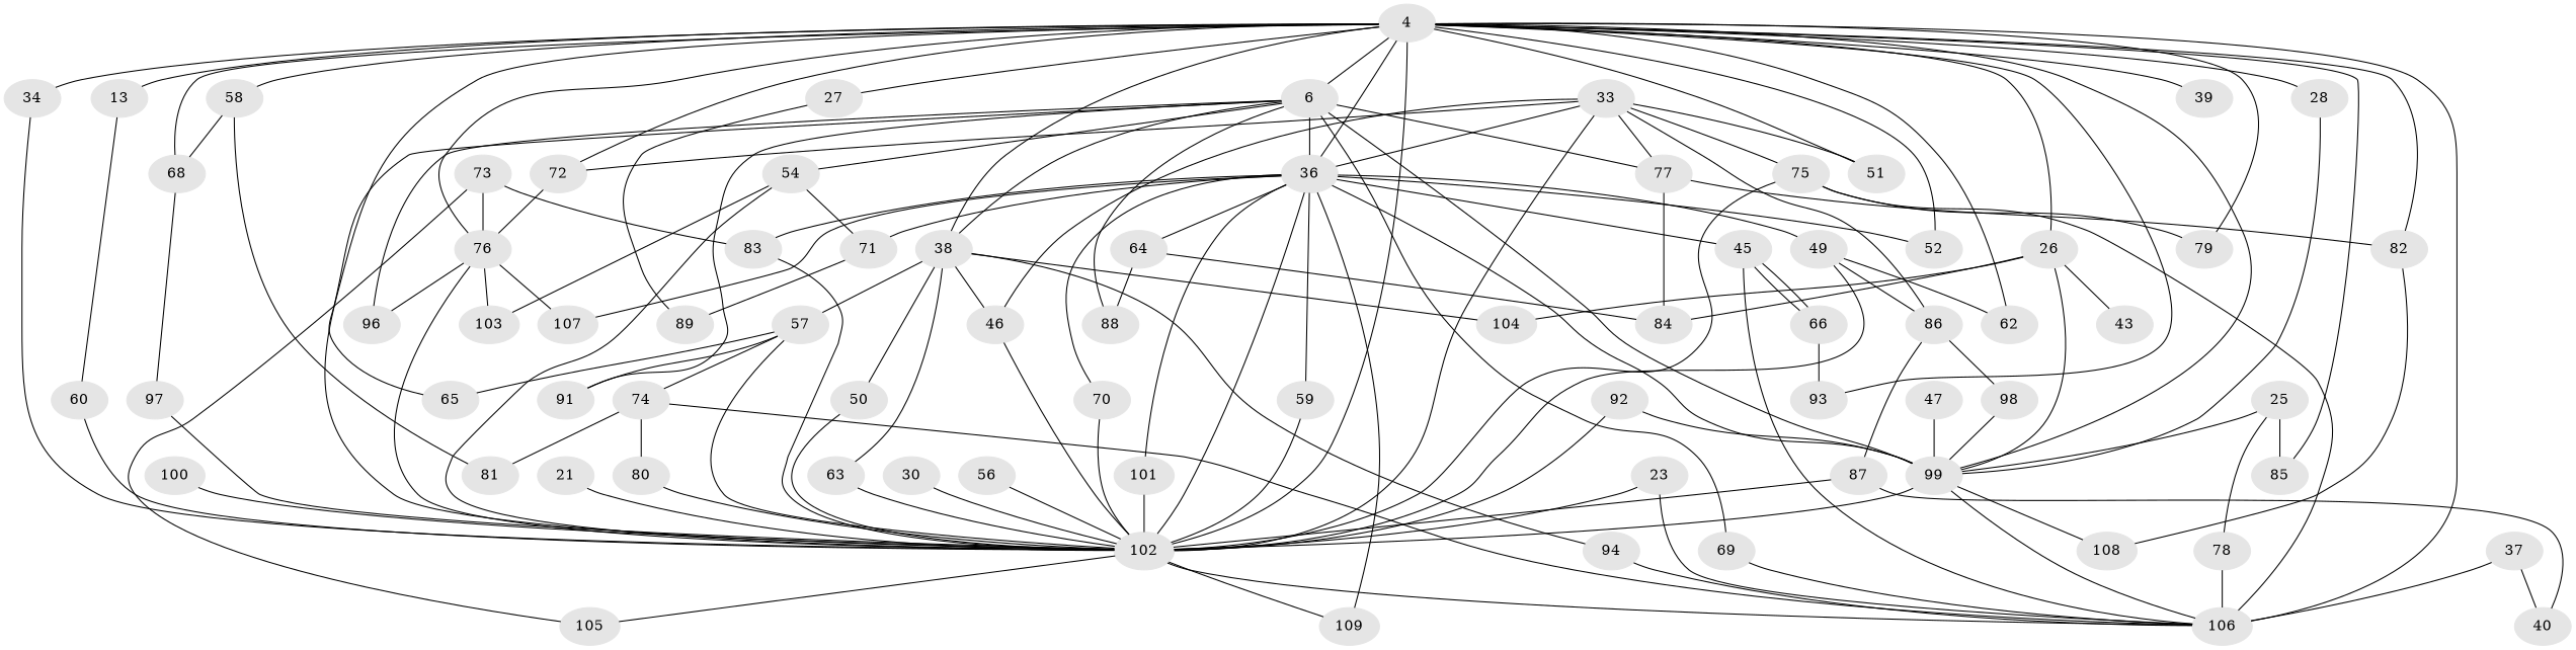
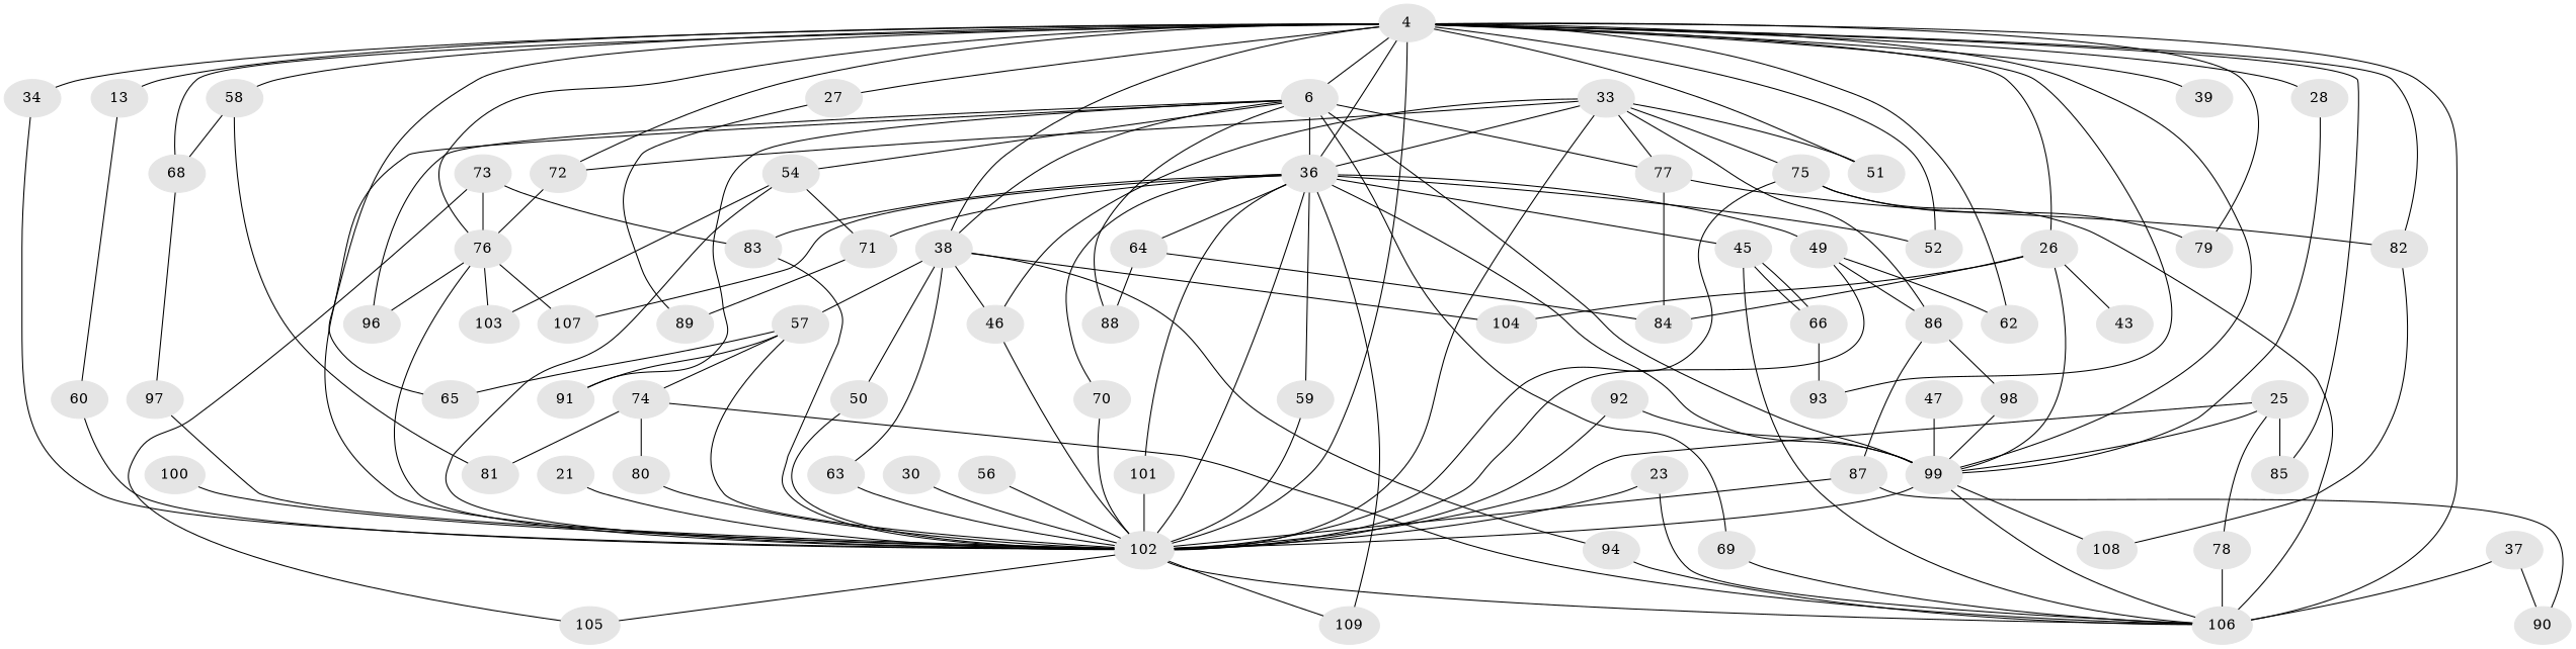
  graph {
    node [color=gray90 style=filled]
    4 [super="+3"]
    6 [super="+1"]
    13
    26
    27
    28
    34
    36 [super="+11+7"]
    38 [super="+31"]
    39
    51
    52
    58 [super="+55"]
    62
    65
    68 [super="+61"]
    72 [super="+48"]
    76 [super="+17"]
    79
    82
    85
    93 [super="+32"]
    99 [super="+19+10"]
    102 [super="+20+95+8"]
    106 [super="+14+67+42"]
    54 [super="+22"]
    69
    77 [super="+41"]
    88
    91
    96
    60
    43
    104
    84
    89
    64
    45
    49
    59
    70
    71
    83 [super="+24"]
    101
    107
    109
    46
    50
    57
    63
    94
    81
    97
    103
    108
    105
    21
    23
    25
    78
    30
    33 [super="+16"]
    75 [super="+35"]
    86
    87
    98
    66
    37
-   90 [label=40]
+   90
    74
    47
    56
    80
    73
    92
    100
    4 -- 6 [weight=4]
    4 -- 13 [weight=2]
    4 -- 26
    4 -- 27
    4 -- 28
    4 -- 34
    4 -- 36 [weight=5]
    4 -- 38 [weight=2]
    4 -- 39 [weight=2]
    4 -- 51
    4 -- 52
    4 -- 58 [weight=2]
    4 -- 62
    4 -- 65
    4 -- 68 [weight=2]
    4 -- 72
    4 -- 76
    4 -- 79
    4 -- 82
    4 -- 85
    4 -- 93
    4 -- 99 [weight=5]
    4 -- 102 [weight=5]
    4 -- 106 [weight=6]
    6 -- 36 [weight=4]
    6 -- 38
    6 -- 99 [weight=4]
    6 -- 102 [weight=5]
    6 -- 54
    6 -- 69
    6 -- 77 [weight=2]
    6 -- 88
    6 -- 91
    6 -- 96
    13 -- 60
    26 -- 99
    26 -- 43
    26 -- 104
    26 -- 84
    27 -- 89
    28 -- 99
    34 -- 102
    36 -- 52
    36 -- 99 [weight=4]
    36 -- 102 [weight=5]
    36 -- 64
    36 -- 45
    36 -- 49
    36 -- 59
    36 -- 70
    36 -- 71
    36 -- 83 [weight=2]
    36 -- 101
    36 -- 107
    36 -- 109
    38 -- 104
    38 -- 46
    38 -- 50
    38 -- 57
    38 -- 63
    38 -- 94
    58 -- 68
    58 -- 81
    68 -- 97
    72 -- 76
    76 -- 102 [weight=2]
    76 -- 96
    76 -- 107
    76 -- 103
    82 -- 108
    99 -- 102 [weight=5]
    99 -- 106 [weight=2]
    99 -- 108
    102 -- 106 [weight=2]
    102 -- 109
    102 -- 105
    54 -- 102
    54 -- 71
    54 -- 103
    69 -- 106
    77 -- 82
    77 -- 84
    60 -- 102
    64 -- 88
    64 -- 84
    45 -- 106
    45 -- 66
    45 -- 66
    49 -- 62
    49 -- 102
    49 -- 86
    59 -- 102
    70 -- 102
    71 -- 89
    83 -- 102
    101 -- 102
    46 -- 102
    50 -- 102
    57 -- 65
    57 -- 102
    57 -- 91
    57 -- 74
    63 -- 102
    94 -- 106
    97 -- 102
    21 -- 102 [weight=2]
    23 -- 102
    23 -- 106
    25 -- 85
    25 -- 99
+   25 -- 102
    25 -- 78
    78 -- 106
    30 -- 102
    33 -- 36 [weight=2]
    33 -- 51
    33 -- 72
    33 -- 102
    33 -- 77
    33 -- 46
    33 -- 75
    33 -- 86
    75 -- 79
    75 -- 102
    75 -- 106
    86 -- 87
    86 -- 98
    87 -- 102
    87 -- 90
    98 -- 99
    66 -- 93 [weight=2]
    37 -- 106 [weight=2]
    37 -- 90
    74 -- 106
    74 -- 81
    74 -- 80
    47 -- 99 [weight=2]
    56 -- 102
    80 -- 102
    73 -- 76
    73 -- 83
    73 -- 105
    92 -- 99
    92 -- 102
    100 -- 102
  }
